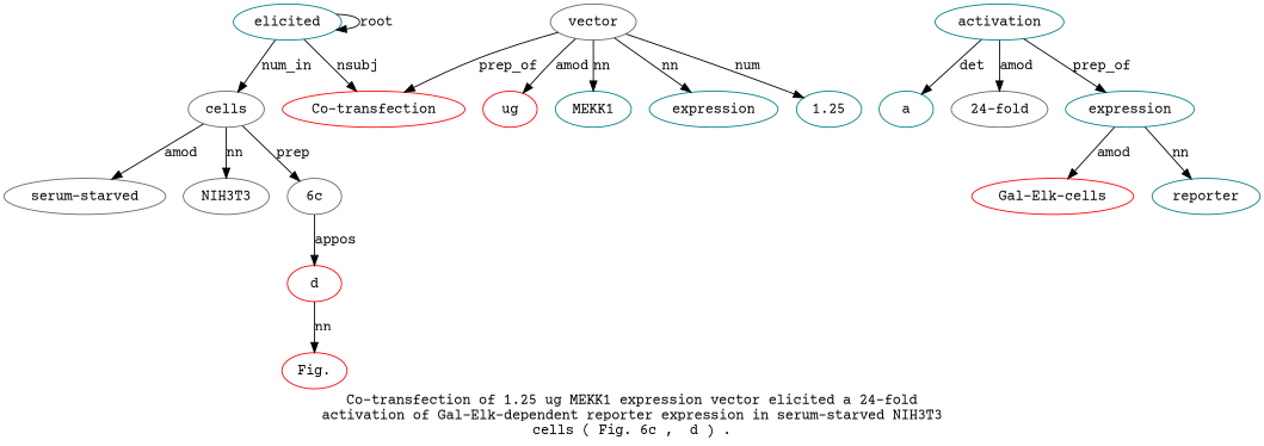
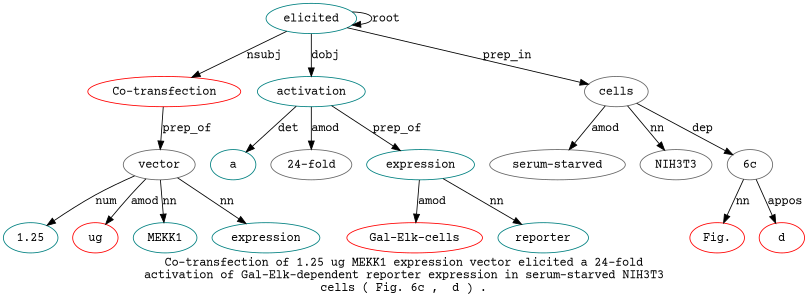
  digraph {
    fontname="Courier Prime"
    label="Co-transfection of 1.25 ug MEKK1 expression vector elicited a 24-fold\nactivation of Gal-Elk-dependent reporter expression in serum-starved NIH3T3\ncells ( Fig. 6c ,  d ) ."
    node [color=teal fillcolor=white fontname="Courier Prime" style=filled]
    edge [fontname="Courier Prime"]
    n1 [label=elicited]
    n2 [color=red label="Co-transfection"]
    n3 [label=activation]
    n4 [color=gray40 label=cells]
    n5 [color=gray40 label=vector]
    n6 [label=a]
    n7 [color=gray40 label="24-fold"]
    n8 [label=expression]
    n9 [color=gray40 label="serum-starved"]
    n10 [color=gray40 label=NIH3T3]
    n11 [color=gray40 label="6c"]
    n12 [label=1.25]
    n13 [color=red label=ug]
    n14 [label=MEKK1]
    n15 [label=expression]
    n16 [color=red label="Gal-Elk-cells"]
    n17 [label=reporter]
    n18 [color=red label="Fig."]
    n19 [color=red label=d]
    n1 -> n1 [label=root]
    n1 -> n2 [label=nsubj]
-   n1 -> n4 [label=num_in]
-   n5 -> n2 [label=prep_of]
+   n1 -> n3 [label=dobj]
+   n1 -> n4 [label=prep_in]
+   n2 -> n5 [label=prep_of]
    n3 -> n6 [label=det]
    n3 -> n7 [label=amod]
    n3 -> n8 [label=prep_of]
    n4 -> n9 [label=amod]
    n4 -> n10 [label=nn]
-   n4 -> n11 [label=prep]
+   n4 -> n11 [label=dep]
    n5 -> n12 [label=num]
    n5 -> n13 [label=amod]
    n5 -> n14 [label=nn]
    n5 -> n15 [label=nn]
    n8 -> n16 [label=amod]
    n8 -> n17 [label=nn]
-   n19 -> n18 [label=nn]
+   n11 -> n18 [label=nn]
    n11 -> n19 [label=appos]
  }
